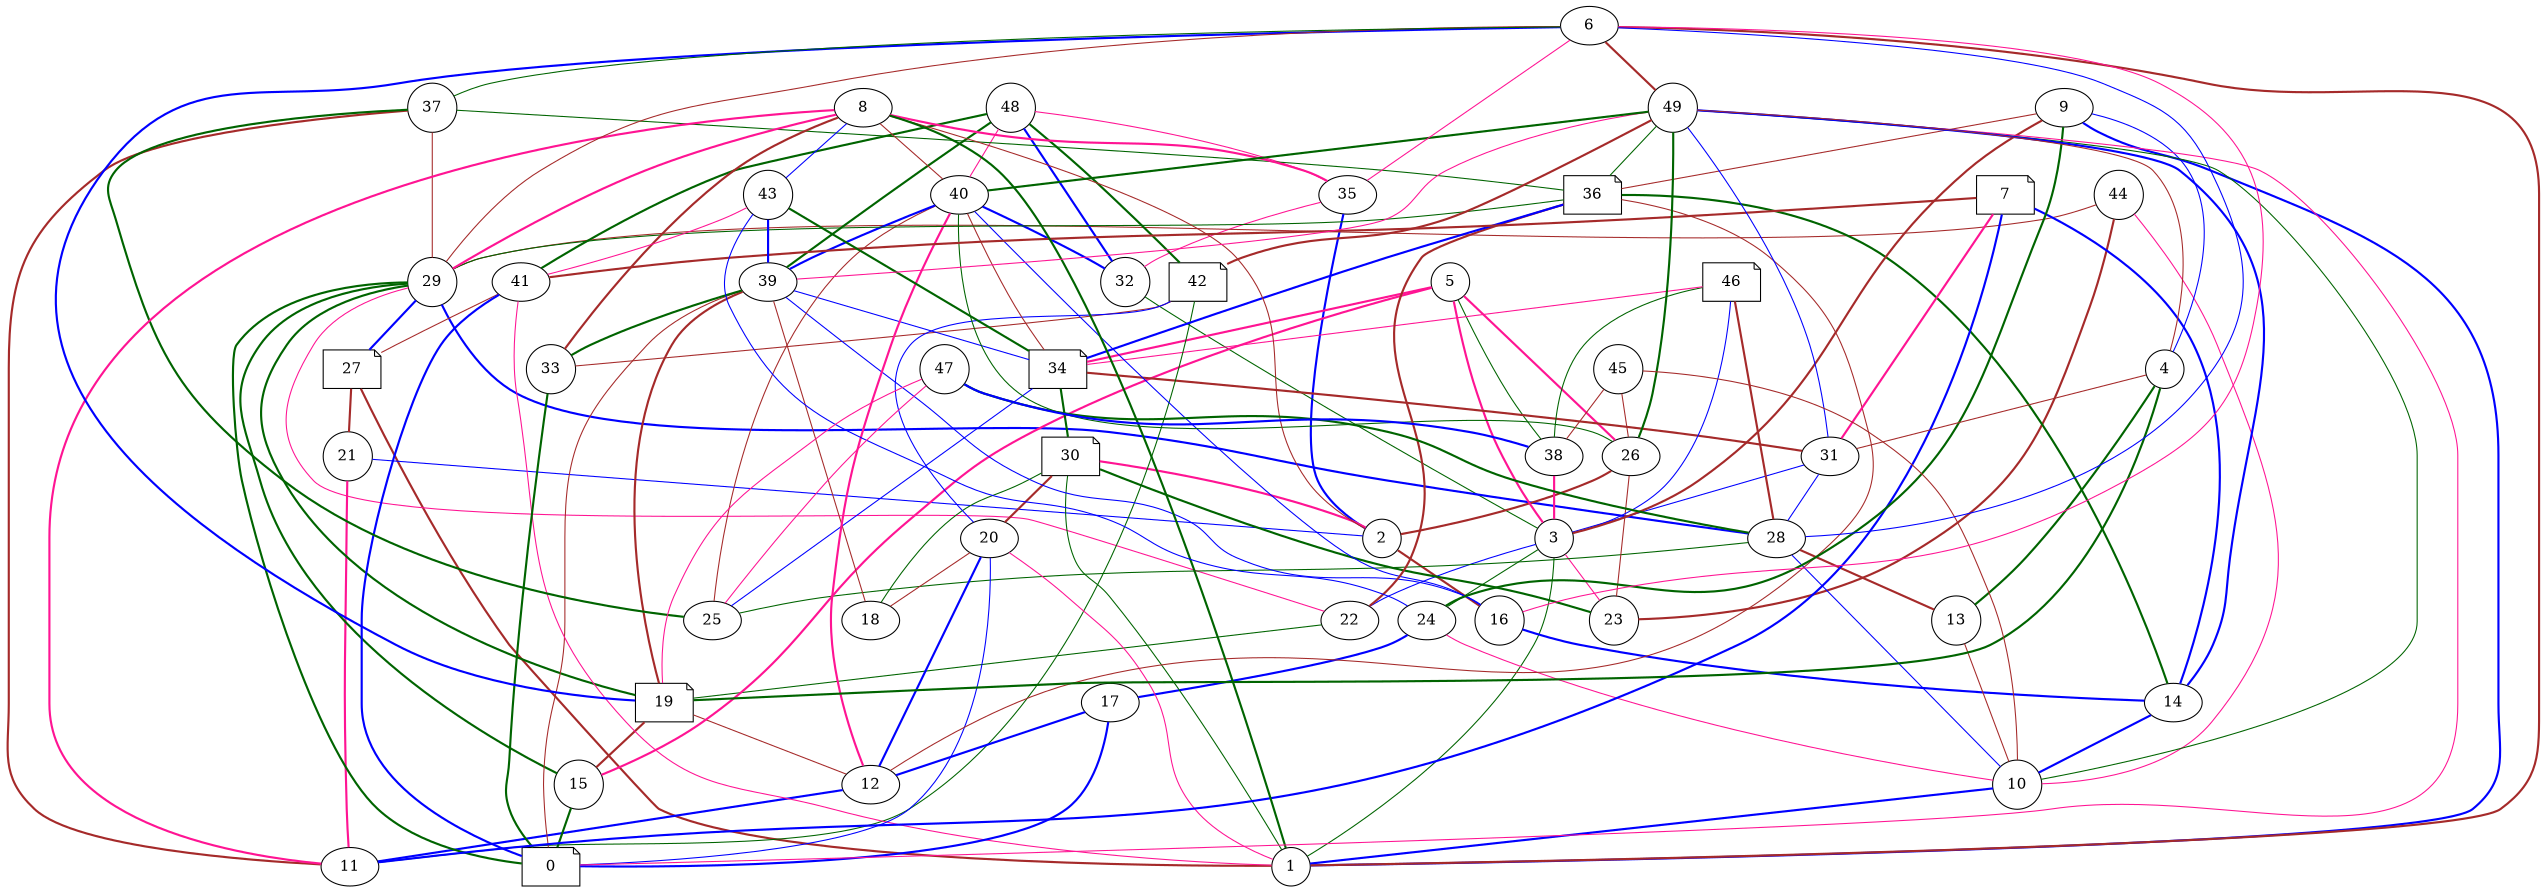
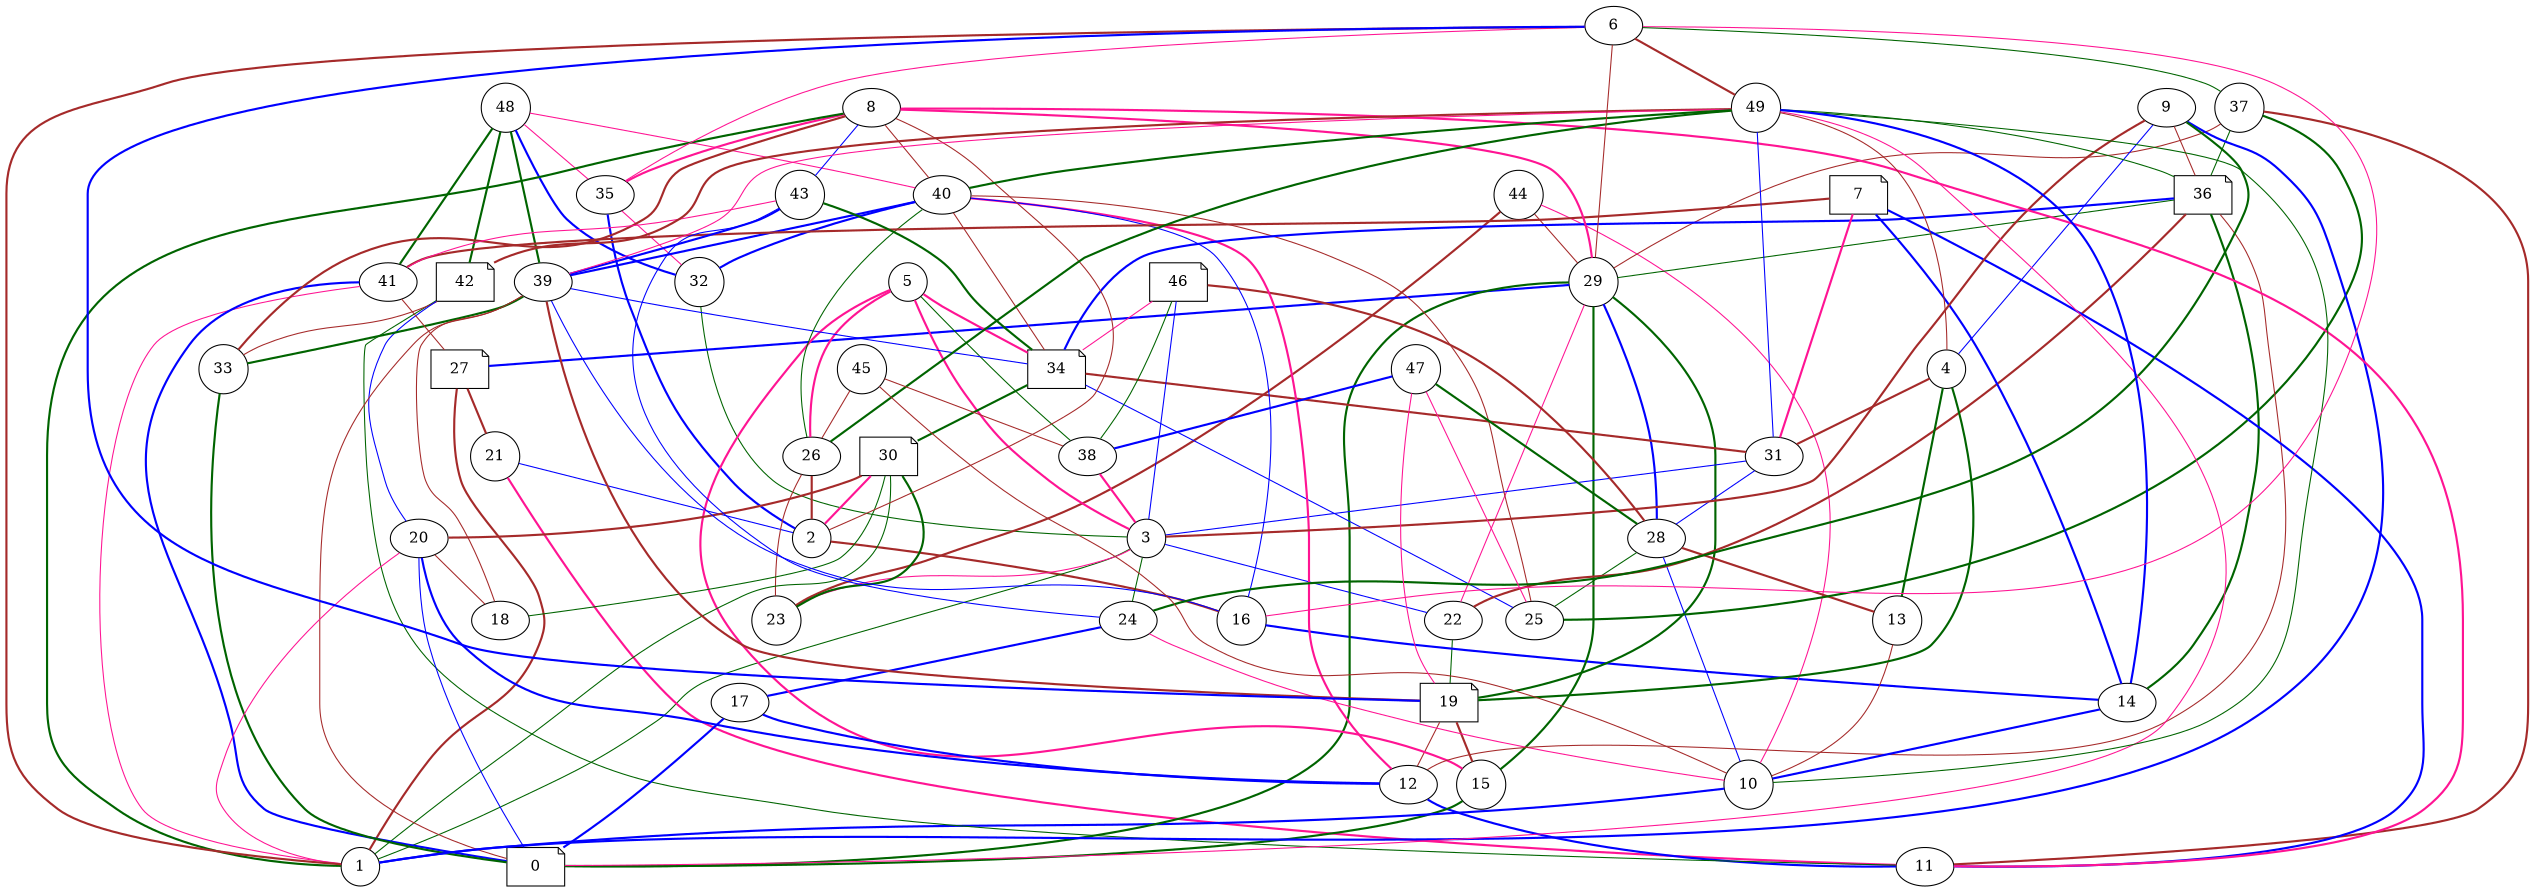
  digraph {
    node [shape=circle]
    edge [color=brown dir=none style=bold]
    35 [shape=ellipse]
    32
    2
    3
    27 [shape=note]
    21
    1
    11 [shape=ellipse]
    22 [shape=ellipse]
    19 [shape=note]
    12 [shape=ellipse]
    15
    16
    0 [shape=note]
    44
    23
    10
    29
    28 [shape=ellipse]
    24 [shape=ellipse]
    26 [shape=ellipse]
    5
    38 [shape=ellipse]
    34 [shape=note]
    25 [shape=ellipse]
    31 [shape=ellipse]
    30 [shape=note]
    46 [shape=note]
    13
    48
    42 [shape=note]
    39 [shape=ellipse]
    40 [shape=ellipse]
    41 [shape=ellipse]
    33
    20 [shape=ellipse]
    18 [shape=ellipse]
    37
    36 [shape=note]
    14 [shape=ellipse]
    7 [shape=note]
    9 [shape=ellipse]
    4
    17 [shape=ellipse]
    8 [shape=ellipse]
    43
    49
    45
    6 [shape=ellipse]
    47
    subgraph sub_1 {
      35
      32
      2
      3
      27
      21
      1
      11
      22
      19
      12
      15
      16
      0
      44
      23
      10
      29
      28
      24
      26
      5
      38
      34
      25
      31
      30
      46
      13
      48
      42
      39
      40
      41
      33
      20
      18
      37
      36
      14
      7
      9
      4
      17
      8
      43
      49
      45
      6
      47
    }
    35 -> 32 [color=deeppink style=solid]
    35 -> 2 [color=blue]
    32 -> 3 [color=darkgreen style=solid]
    2 -> 16
    3 -> 1 [color=darkgreen style=solid]
    3 -> 22 [color=blue style=solid]
    3 -> 23 [color=deeppink style=solid]
    3 -> 24 [color=darkgreen style=solid]
    27 -> 21
    27 -> 1
    21 -> 2 [color=blue style=solid]
    21 -> 11 [color=deeppink]
    22 -> 19 [color=darkgreen style=solid]
    19 -> 12 [style=solid]
    19 -> 15
    12 -> 11 [color=blue]
    15 -> 0 [color=darkgreen]
    16 -> 14 [color=blue]
    44 -> 23
    44 -> 10 [color=deeppink style=solid]
    44 -> 29 [style=solid]
    10 -> 1 [color=blue]
    29 -> 27 [color=blue]
    29 -> 22 [color=deeppink style=solid]
    29 -> 19 [color=darkgreen]
    29 -> 15 [color=darkgreen]
    29 -> 0 [color=darkgreen]
    29 -> 28 [color=blue]
    28 -> 10 [color=blue style=solid]
    28 -> 25 [color=darkgreen style=solid]
    28 -> 13
    24 -> 10 [color=deeppink style=solid]
    24 -> 17 [color=blue]
    26 -> 2
    26 -> 23 [style=solid]
    5 -> 3 [color=deeppink]
    5 -> 15 [color=deeppink]
    5 -> 26 [color=deeppink]
    5 -> 38 [color=darkgreen style=solid]
    5 -> 34 [color=deeppink]
    38 -> 3 [color=deeppink]
    34 -> 25 [color=blue style=solid]
    34 -> 31
    34 -> 30 [color=darkgreen]
    31 -> 3 [color=blue style=solid]
    31 -> 28 [color=blue style=solid]
    30 -> 2 [color=deeppink]
    30 -> 1 [color=darkgreen style=solid]
    30 -> 23 [color=darkgreen]
    30 -> 20
    30 -> 18 [color=darkgreen style=solid]
    46 -> 3 [color=blue style=solid]
    46 -> 28
    46 -> 38 [color=darkgreen style=solid]
    46 -> 34 [color=deeppink style=solid]
    13 -> 10 [style=solid]
    48 -> 35 [color=deeppink style=solid]
    48 -> 32 [color=blue]
    48 -> 42 [color=darkgreen]
    48 -> 39 [color=darkgreen]
    48 -> 40 [color=deeppink style=solid]
    48 -> 41 [color=darkgreen]
    42 -> 11 [color=darkgreen style=solid]
    42 -> 33 [style=solid]
    42 -> 20 [color=blue style=solid]
    39 -> 19
    39 -> 16 [color=blue style=solid]
    39 -> 0 [style=solid]
    39 -> 34 [color=blue style=solid]
    39 -> 33 [color=darkgreen]
    39 -> 18 [style=solid]
    40 -> 32 [color=blue]
    40 -> 12 [color=deeppink]
    40 -> 16 [color=blue style=solid]
    40 -> 26 [color=darkgreen style=solid]
    40 -> 34 [style=solid]
    40 -> 25 [style=solid]
    40 -> 39 [color=blue]
    41 -> 27 [style=solid]
    41 -> 1 [color=deeppink style=solid]
    41 -> 0 [color=blue]
    33 -> 0 [color=darkgreen]
    20 -> 1 [color=deeppink style=solid]
    20 -> 12 [color=blue]
    20 -> 0 [color=blue style=solid]
    20 -> 18 [style=solid]
    37 -> 11
    37 -> 29 [style=solid]
    37 -> 25 [color=darkgreen]
    37 -> 36 [color=darkgreen style=solid]
    36 -> 22
    36 -> 12 [style=solid]
    36 -> 29 [color=darkgreen style=solid]
    36 -> 34 [color=blue]
    36 -> 14 [color=darkgreen]
    14 -> 10 [color=blue]
    7 -> 11 [color=blue]
    7 -> 31 [color=deeppink]
    7 -> 41
    7 -> 14 [color=blue]
    9 -> 3
    9 -> 1 [color=blue]
    9 -> 24 [color=darkgreen]
    9 -> 36 [style=solid]
    9 -> 4 [color=blue style=solid]
    4 -> 19 [color=darkgreen]
-   4 -> 31 [style=solid]
+   4 -> 31
    4 -> 13 [color=darkgreen]
    17 -> 12 [color=blue]
    17 -> 0 [color=blue]
    8 -> 35 [color=deeppink]
    8 -> 2 [style=solid]
    8 -> 1 [color=darkgreen]
    8 -> 11 [color=deeppink]
    8 -> 29 [color=deeppink]
    8 -> 40 [style=solid]
    8 -> 33
    8 -> 43 [color=blue style=solid]
    43 -> 24 [color=blue style=solid]
    43 -> 34 [color=darkgreen]
    43 -> 39 [color=blue]
    43 -> 41 [color=deeppink style=solid]
    49 -> 0 [color=deeppink style=solid]
    49 -> 10 [color=darkgreen style=solid]
    49 -> 26 [color=darkgreen]
    49 -> 31 [color=blue style=solid]
    49 -> 42
    49 -> 39 [color=deeppink style=solid]
    49 -> 40 [color=darkgreen]
    49 -> 36 [color=darkgreen style=solid]
    49 -> 14 [color=blue]
    49 -> 4 [style=solid]
    45 -> 10 [style=solid]
    45 -> 26 [style=solid]
    45 -> 38 [style=solid]
    6 -> 35 [color=deeppink style=solid]
    6 -> 1
    6 -> 19 [color=blue]
    6 -> 16 [color=deeppink style=solid]
    6 -> 29 [style=solid]
-   6 -> 28 [color=blue style=solid]
    6 -> 37 [color=darkgreen style=solid]
    6 -> 49
    47 -> 19 [color=deeppink style=solid]
    47 -> 28 [color=darkgreen]
    47 -> 38 [color=blue]
    47 -> 25 [color=deeppink style=solid]
  }
